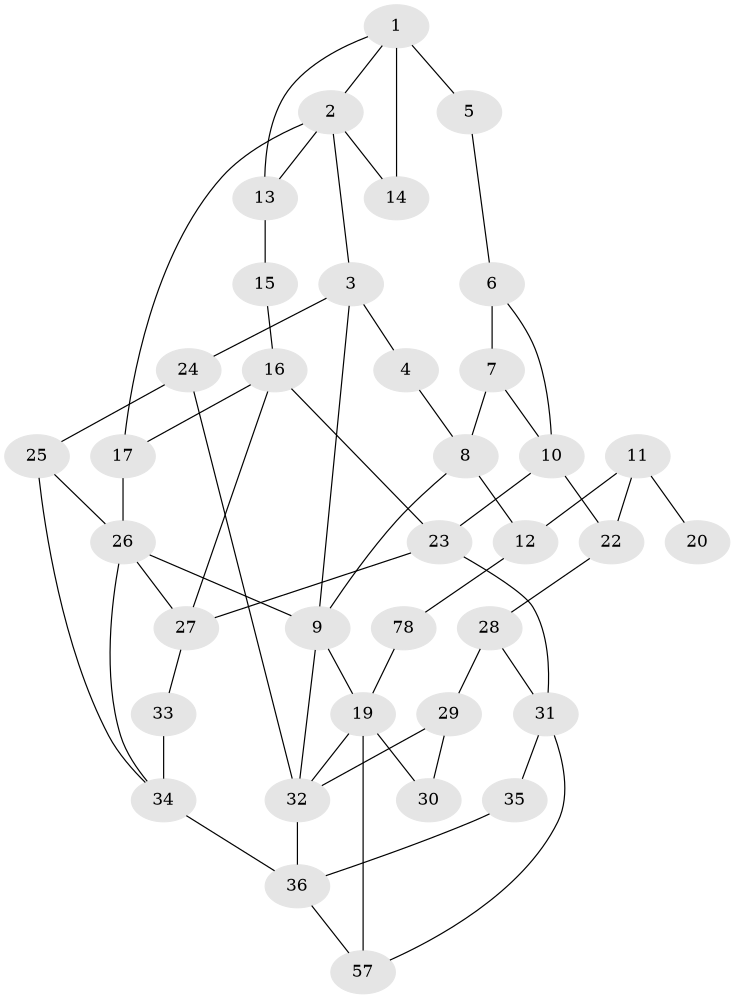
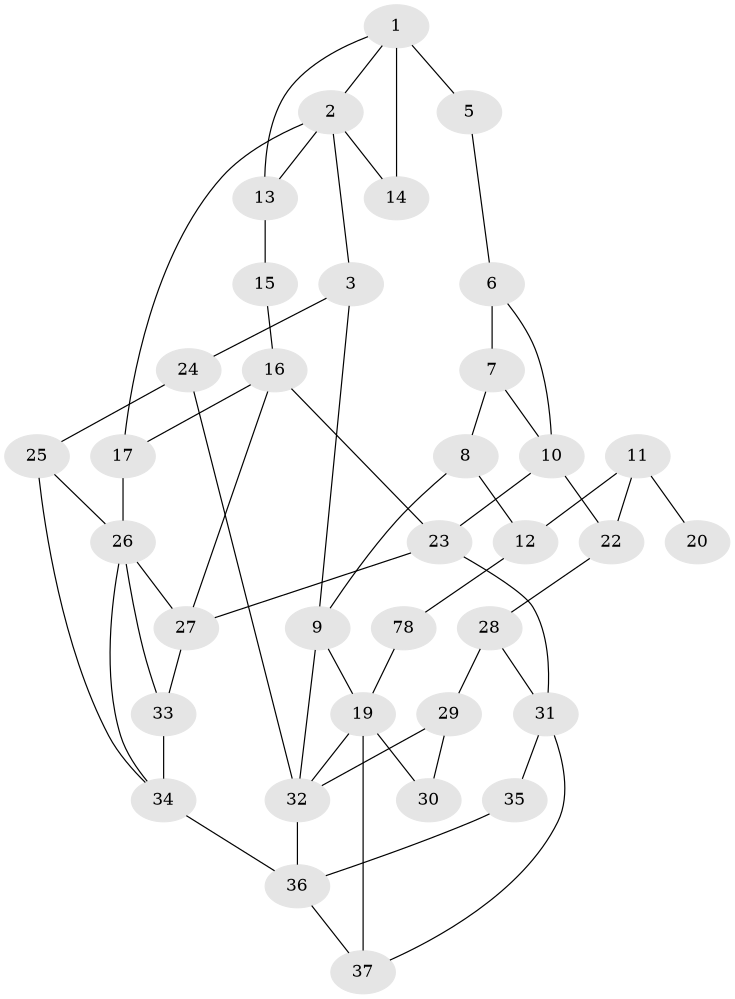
  graph {
    node [color=gray90 style=filled]
    edge [weight=1.0]
    1
    2
    5
    13
    14
    3
    17
    6
    15
-   4
    9
    24
    26
    8
    19
    32
    25
    12
    7
    10
    22
    23
    n23 [label=78]
    30
-   37 [label=57]
+   37
    36
    11
    20
    16
    27
    28
    31
    33
    34
    29
    35
    1 -- 2
    1 -- 5
    1 -- 13
    1 -- 14 [weight=2.0]
    2 -- 13
    2 -- 14
    2 -- 3
    2 -- 17 [weight=2.0]
    5 -- 6
    13 -- 15
-   3 -- 4
    3 -- 9
    3 -- 24
    17 -- 26 [weight=2.0]
    6 -- 7 [weight=2.0]
    6 -- 10
    15 -- 16 [weight=2.0]
-   4 -- 8
    9 -- 19
    9 -- 32
    24 -- 32 [weight=2.0]
    24 -- 25
    26 -- 27
-   26 -- 9
+   26 -- 33
    26 -- 34
    8 -- 9
    8 -- 12 [weight=2.0]
    19 -- 32
    19 -- 30
    19 -- 37
    32 -- 36
    25 -- 26
    25 -- 34
    12 -- n23
    7 -- 8
    7 -- 10
    10 -- 22
    10 -- 23
    22 -- 28
    23 -- 27
    23 -- 31 [weight=2.0]
    n23 -- 19
    36 -- 37
    11 -- 12 [weight=2.0]
    11 -- 22
    11 -- 20 [weight=2.0]
    16 -- 17
    16 -- 23
    16 -- 27
    27 -- 33
    28 -- 31 [weight=2.0]
    28 -- 29
    31 -- 37
    31 -- 35
    33 -- 34
    34 -- 36 [weight=2.0]
    29 -- 32
    29 -- 30 [weight=2.0]
    35 -- 36 [weight=2.0]
  }
